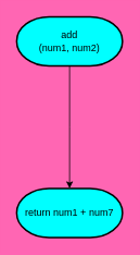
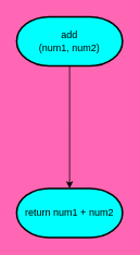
  <mxCell id="0" />
  <mxCell id="1" parent="0" />
  <mxCell id="2" style="edgeStyle=orthogonalEdgeStyle;rounded=0;orthogonalLoop=1;jettySize=auto;html=1;" edge="1" parent="1" source="3"><mxGeometry relative="1" as="geometry"><mxPoint x="85" y="230" as="targetPoint" /></mxGeometry></mxCell>
  <mxCell id="3" value="add&lt;br&gt;(num1, num2)" style="strokeWidth=2;html=1;shape=mxgraph.flowchart.terminator;whiteSpace=wrap;fillColor=#00FFFF;" vertex="1" parent="1"><mxGeometry x="20" y="20" width="130" height="60" as="geometry" /></mxCell>
- <mxCell id="4" value="return num1 + num7" style="strokeWidth=2;html=1;shape=mxgraph.flowchart.terminator;whiteSpace=wrap;fillColor=#00FFFF;" vertex="1" parent="1"><mxGeometry x="20" y="230" width="130" height="60" as="geometry" /></mxCell>
+ <mxCell id="4" value="return num1 + num2" style="strokeWidth=2;html=1;shape=mxgraph.flowchart.terminator;whiteSpace=wrap;fillColor=#00FFFF;" vertex="1" parent="1"><mxGeometry x="20" y="230" width="130" height="60" as="geometry" /></mxCell>
